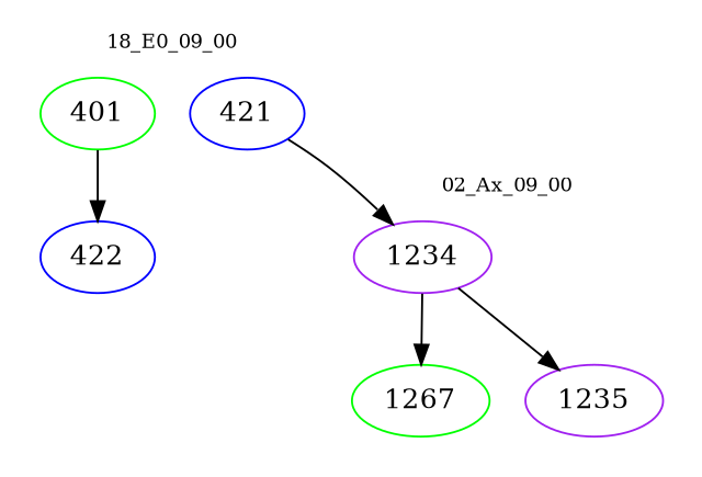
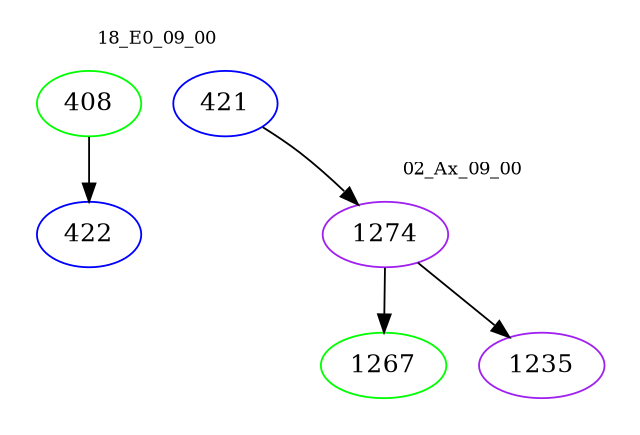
  digraph {
    node [color=purple]
    edge [color=black]
-   n1 [label=1234]
+   n1 [label=1274]
    n2 [color=green label=1267]
    n3 [label=1235]
    n4 [color=blue label=421]
-   n5 [color=green label=401]
+   n5 [color=green label=408]
    n6 [color=blue label=422]
    subgraph cluster_1 {
      color=white
      fontsize=10
      label="02_Ax_09_00"
      n1
      n2
      n3
    }
    subgraph cluster_2 {
      color=white
      fontsize=10
      label="18_E0_09_00"
      n4
      n5
      n6
    }
    n1 -> n2
    n1 -> n3
    n4 -> n1
    n5 -> n6
  }
